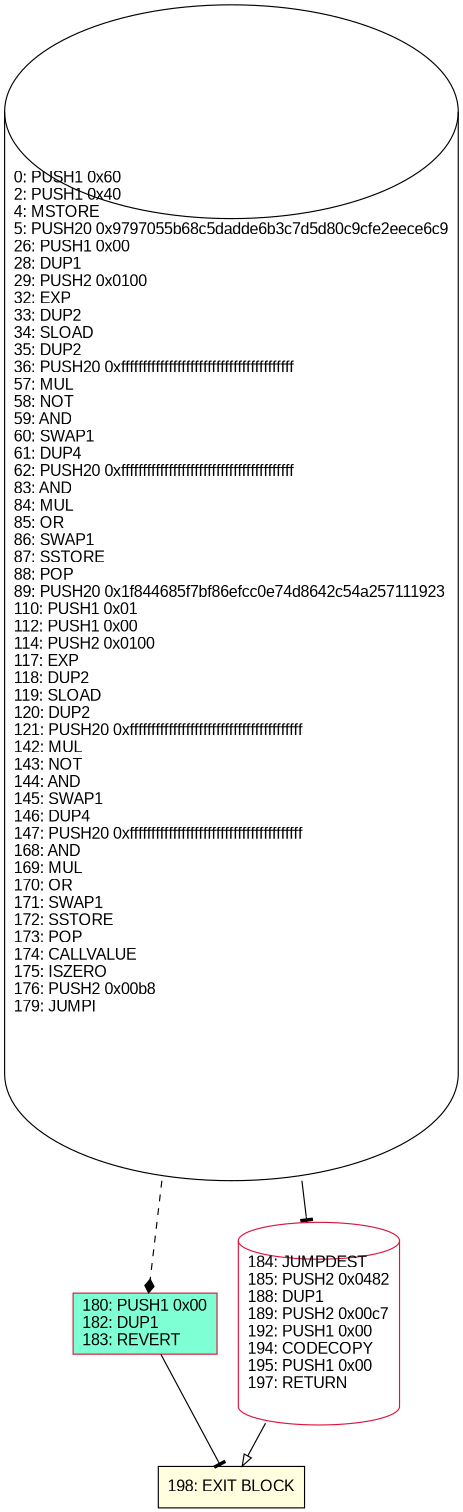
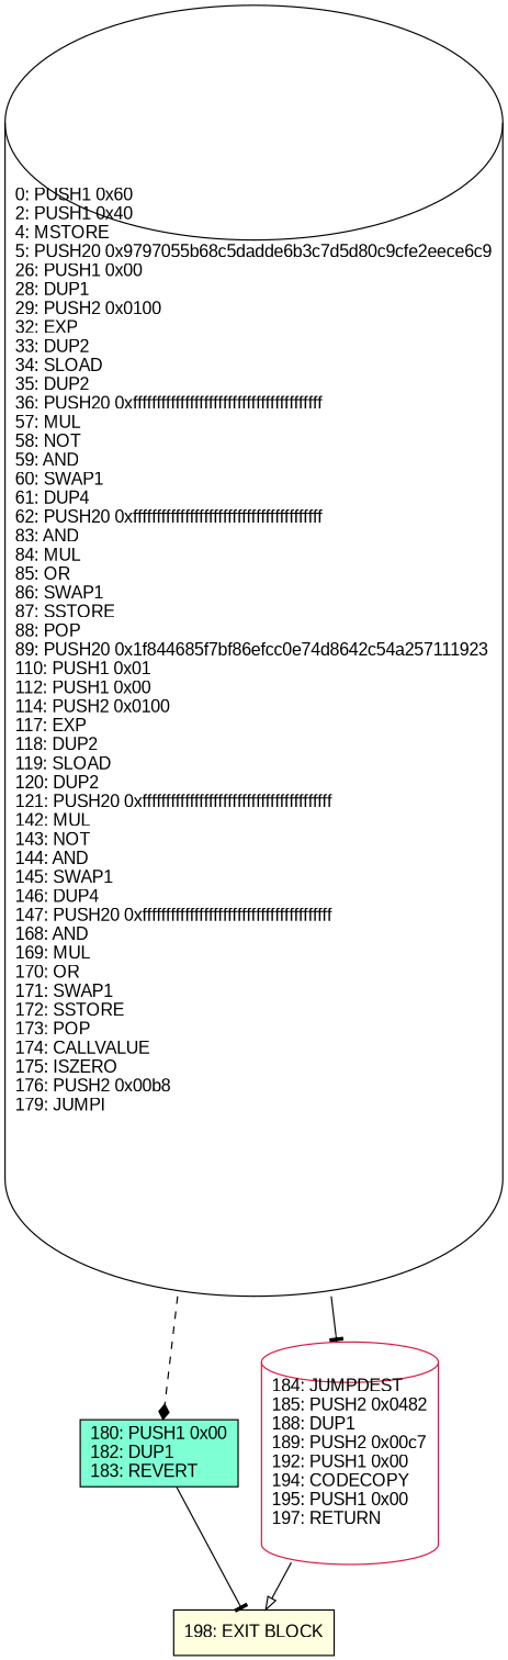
  digraph {
    rankdir=UD
    node [color=crimson fillcolor=white fontcolor=black fontname=arial shape=box style=filled]
    edge [style=solid arrowhead=tee]
-   n1 [fillcolor=aquamarine label="180: PUSH1 0x00\l182: DUP1\l183: REVERT\l"]
+   n1 [color=black fillcolor=aquamarine label="180: PUSH1 0x00\l182: DUP1\l183: REVERT\l"]
    n2 [color=black fillcolor=lightyellow label="198: EXIT BLOCK\l"]
    n3 [color=black label="0: PUSH1 0x60\l2: PUSH1 0x40\l4: MSTORE\l5: PUSH20 0x9797055b68c5dadde6b3c7d5d80c9cfe2eece6c9\l26: PUSH1 0x00\l28: DUP1\l29: PUSH2 0x0100\l32: EXP\l33: DUP2\l34: SLOAD\l35: DUP2\l36: PUSH20 0xffffffffffffffffffffffffffffffffffffffff\l57: MUL\l58: NOT\l59: AND\l60: SWAP1\l61: DUP4\l62: PUSH20 0xffffffffffffffffffffffffffffffffffffffff\l83: AND\l84: MUL\l85: OR\l86: SWAP1\l87: SSTORE\l88: POP\l89: PUSH20 0x1f844685f7bf86efcc0e74d8642c54a257111923\l110: PUSH1 0x01\l112: PUSH1 0x00\l114: PUSH2 0x0100\l117: EXP\l118: DUP2\l119: SLOAD\l120: DUP2\l121: PUSH20 0xffffffffffffffffffffffffffffffffffffffff\l142: MUL\l143: NOT\l144: AND\l145: SWAP1\l146: DUP4\l147: PUSH20 0xffffffffffffffffffffffffffffffffffffffff\l168: AND\l169: MUL\l170: OR\l171: SWAP1\l172: SSTORE\l173: POP\l174: CALLVALUE\l175: ISZERO\l176: PUSH2 0x00b8\l179: JUMPI\l" shape=cylinder]
    n4 [label="184: JUMPDEST\l185: PUSH2 0x0482\l188: DUP1\l189: PUSH2 0x00c7\l192: PUSH1 0x00\l194: CODECOPY\l195: PUSH1 0x00\l197: RETURN\l" shape=cylinder]
    n1 -> n2
    n3 -> n1 [style=dashed arrowhead=diamond]
    n3 -> n4
    n4 -> n2 [arrowhead=onormal]
  }
